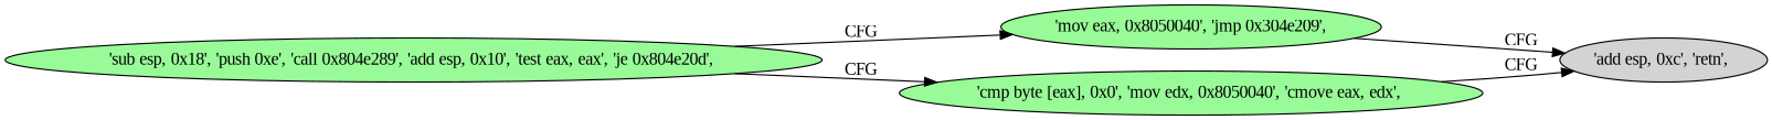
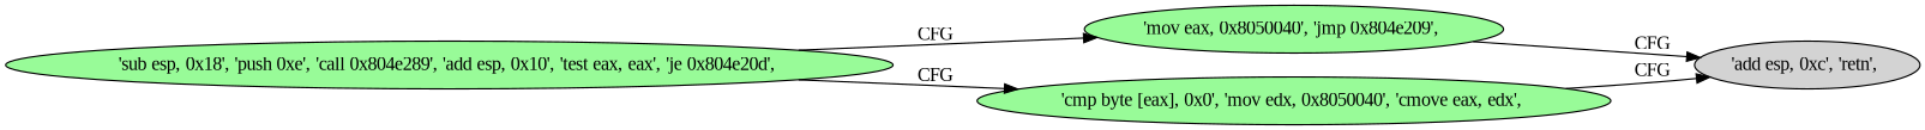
  digraph {
    rankdir=LR
    fontname="Liberation Serif"
    node [style=filled fillcolor=palegreen fontname="Liberation Serif"]
    edge [fontname="Liberation Serif"]
    n1 [label="'sub esp, 0x18', 'push 0xe', 'call 0x804e289', 'add esp, 0x10', 'test eax, eax', 'je 0x804e20d', "]
-   n2 [label="'mov eax, 0x8050040', 'jmp 0x304e209',"]
+   n2 [label="'mov eax, 0x8050040', 'jmp 0x804e209', "]
    n3 [label="'cmp byte [eax], 0x0', 'mov edx, 0x8050040', 'cmove eax, edx', "]
    n4 [label="'add esp, 0xc', 'retn', " fillcolor=lightgrey]
    n1 -> n2 [label=CFG]
    n1 -> n3 [label=CFG]
    n2 -> n4 [label=CFG]
    n3 -> n4 [label=CFG]
  }
